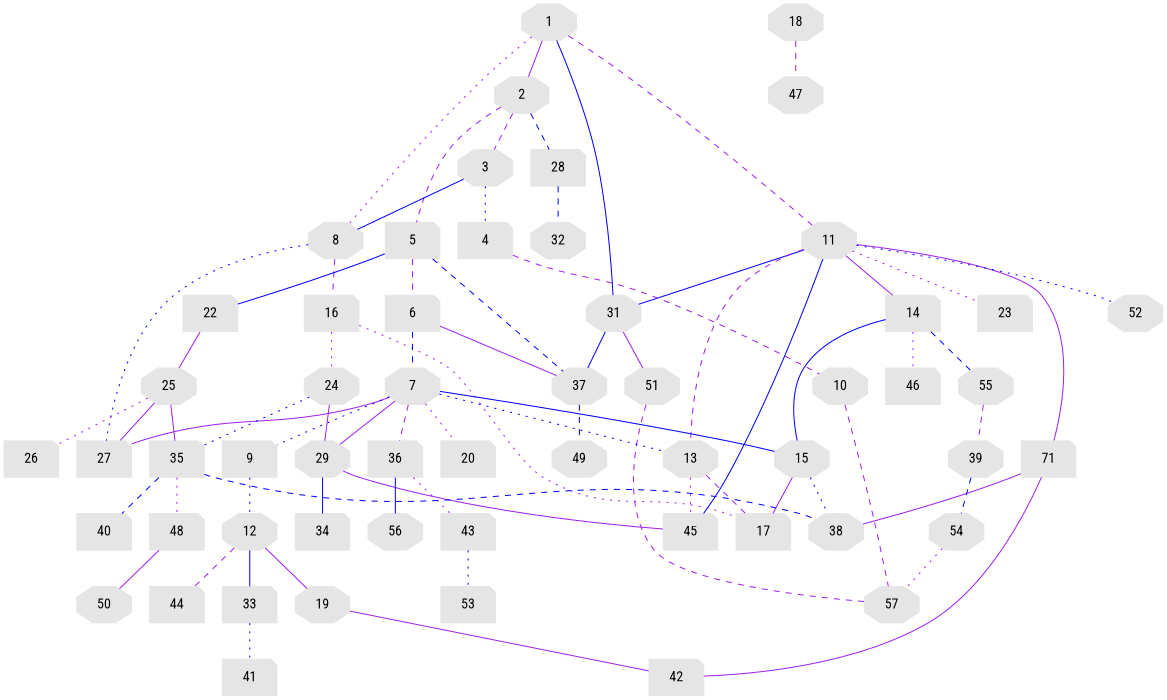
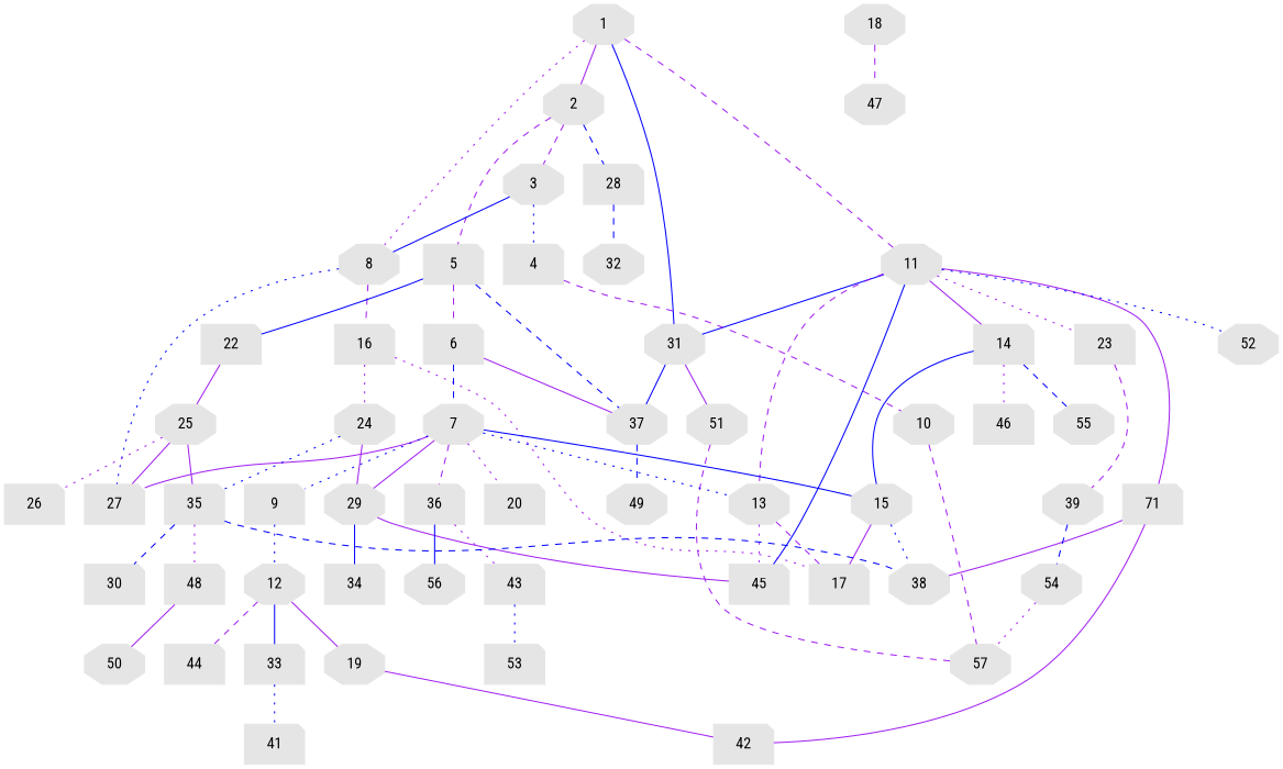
  graph {
    fontname="Roboto Condensed"
    node [color=gray90 fontname="Roboto Condensed" shape=octagon style=filled]
    edge [color=purple fontname="Roboto Condensed" style=solid weight=1.0]
    1
    2
    8
    11
    31
    3
    5 [shape=note]
    28 [shape=note]
    27 [shape=note]
    16 [shape=note]
    13
    14 [shape=note]
    n13 [label=71 shape=note]
    23 [shape=note]
    45 [shape=note]
    52
    37
    51
    4 [shape=note]
    6 [shape=note]
    22 [shape=note]
    32
    10
    57
    7
    25
    49
    9 [shape=note]
    15
    20 [shape=note]
    29
    36 [shape=note]
    12
    17 [shape=note]
    38
    34 [shape=note]
    43 [shape=note]
    56
    24
    19
    33 [shape=note]
    44 [shape=note]
    46 [shape=note]
    55
    42 [shape=note]
    39
    41 [shape=note]
    18
    47
    35 [shape=note]
    26 [shape=note]
    54
-   40 [shape=note]
+   40 [shape=note label=30]
    48 [shape=note]
    50
    53 [shape=note]
    1 -- 2
    1 -- 8 [style=dotted]
    1 -- 11 [style=dashed]
    1 -- 31 [color=blue]
    2 -- 3 [style=dashed]
    2 -- 5 [style=dashed]
    2 -- 28 [color=blue style=dashed]
    8 -- 27 [color=blue style=dotted]
    8 -- 16 [style=dashed]
    11 -- 31 [color=blue]
    11 -- 13 [style=dashed]
    11 -- 14
    11 -- n13
    11 -- 23 [style=dotted]
    11 -- 45 [color=blue]
    11 -- 52 [color=blue style=dotted]
    31 -- 37 [color=blue]
    31 -- 51
    3 -- 8 [color=blue]
    3 -- 4 [color=blue style=dotted]
    5 -- 37 [color=blue style=dashed]
    5 -- 6 [style=dashed]
    5 -- 22 [color=blue]
    28 -- 32 [color=blue style=dashed]
    16 -- 17 [style=dotted]
    16 -- 24 [style=dotted weight=2.0]
    13 -- 45 [style=dotted weight=2.0]
    13 -- 17 [style=dashed]
    14 -- 15 [color=blue]
    14 -- 46 [style=dotted weight=2.0]
    14 -- 55 [color=blue style=dashed]
    n13 -- 38
    n13 -- 42
-   55 -- 39 [style=dashed]
+   23 -- 39 [style=dashed]
    37 -- 49 [color=blue style=dashed]
    51 -- 57 [style=dashed]
    4 -- 10 [style=dashed]
    6 -- 37
    6 -- 7 [color=blue style=dashed weight=3.0]
    22 -- 25
    10 -- 57 [style=dashed]
    7 -- 27
    7 -- 13 [color=blue style=dotted]
    7 -- 9 [color=blue style=dotted]
    7 -- 15 [color=blue]
    7 -- 20 [style=dotted]
    7 -- 29
    7 -- 36 [style=dashed]
    25 -- 27
    25 -- 35
    25 -- 26 [style=dotted]
    9 -- 12 [color=blue style=dotted]
    15 -- 17
    15 -- 38 [color=blue style=dotted]
    29 -- 45
    29 -- 34 [color=blue weight=3.0]
    36 -- 43 [style=dotted]
    36 -- 56 [color=blue]
    12 -- 19 [weight=3.0]
    12 -- 33 [color=blue]
    12 -- 44 [style=dashed]
    43 -- 53 [color=blue style=dotted]
    24 -- 29
    24 -- 35 [color=blue style=dotted]
    19 -- 42
    33 -- 41 [color=blue style=dotted]
    39 -- 54 [color=blue style=dashed]
    18 -- 47 [style=dashed]
    35 -- 38 [color=blue style=dashed]
    35 -- 40 [color=blue style=dashed]
    35 -- 48 [style=dotted]
    54 -- 57 [style=dotted]
    48 -- 50
  }
